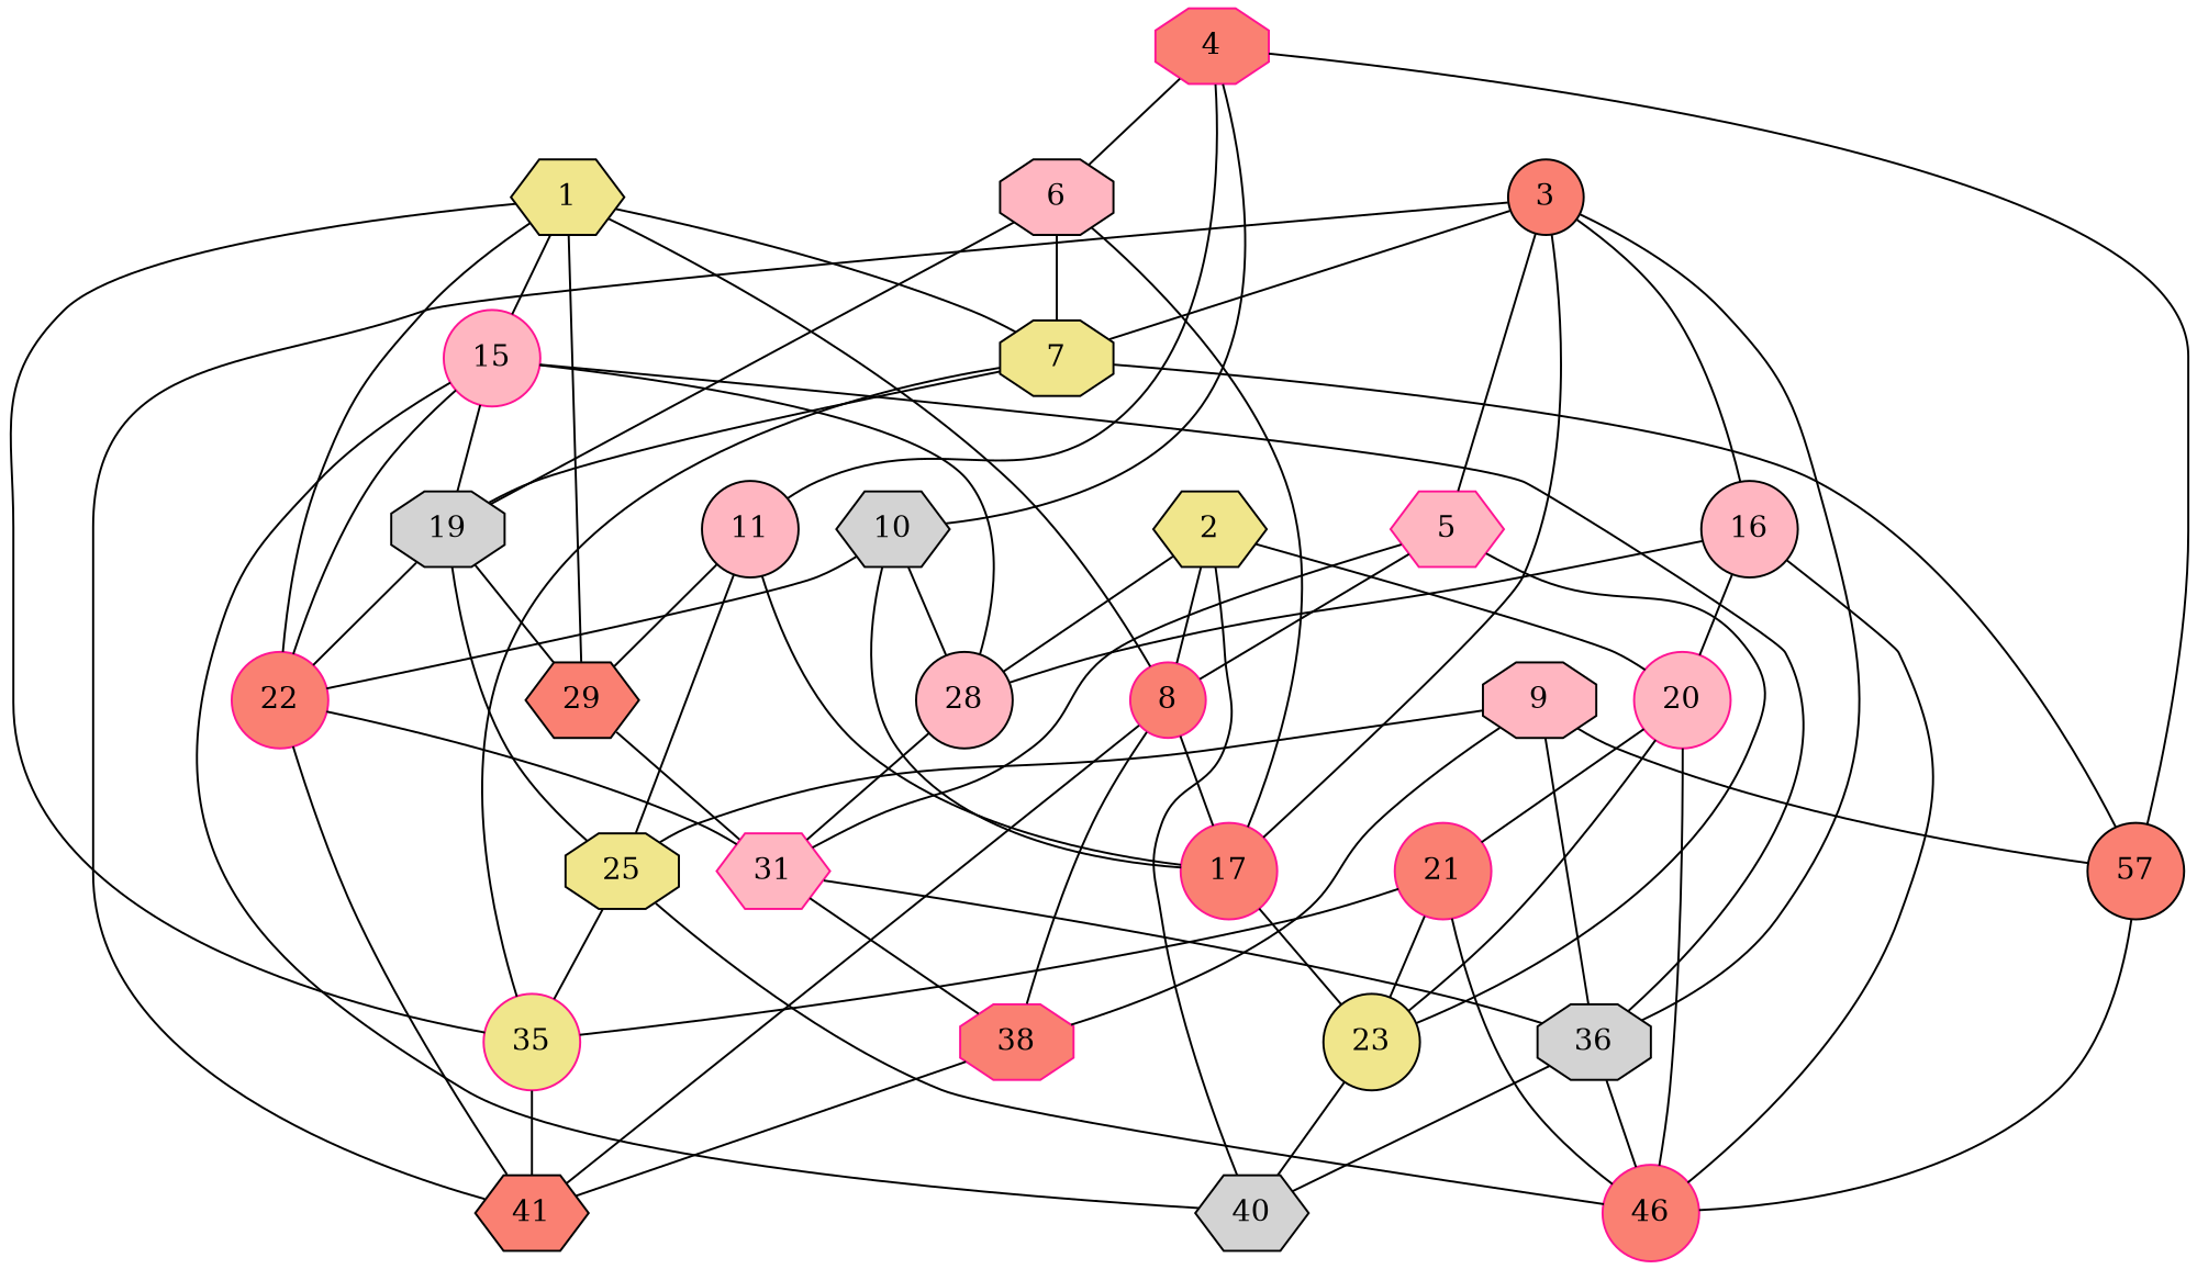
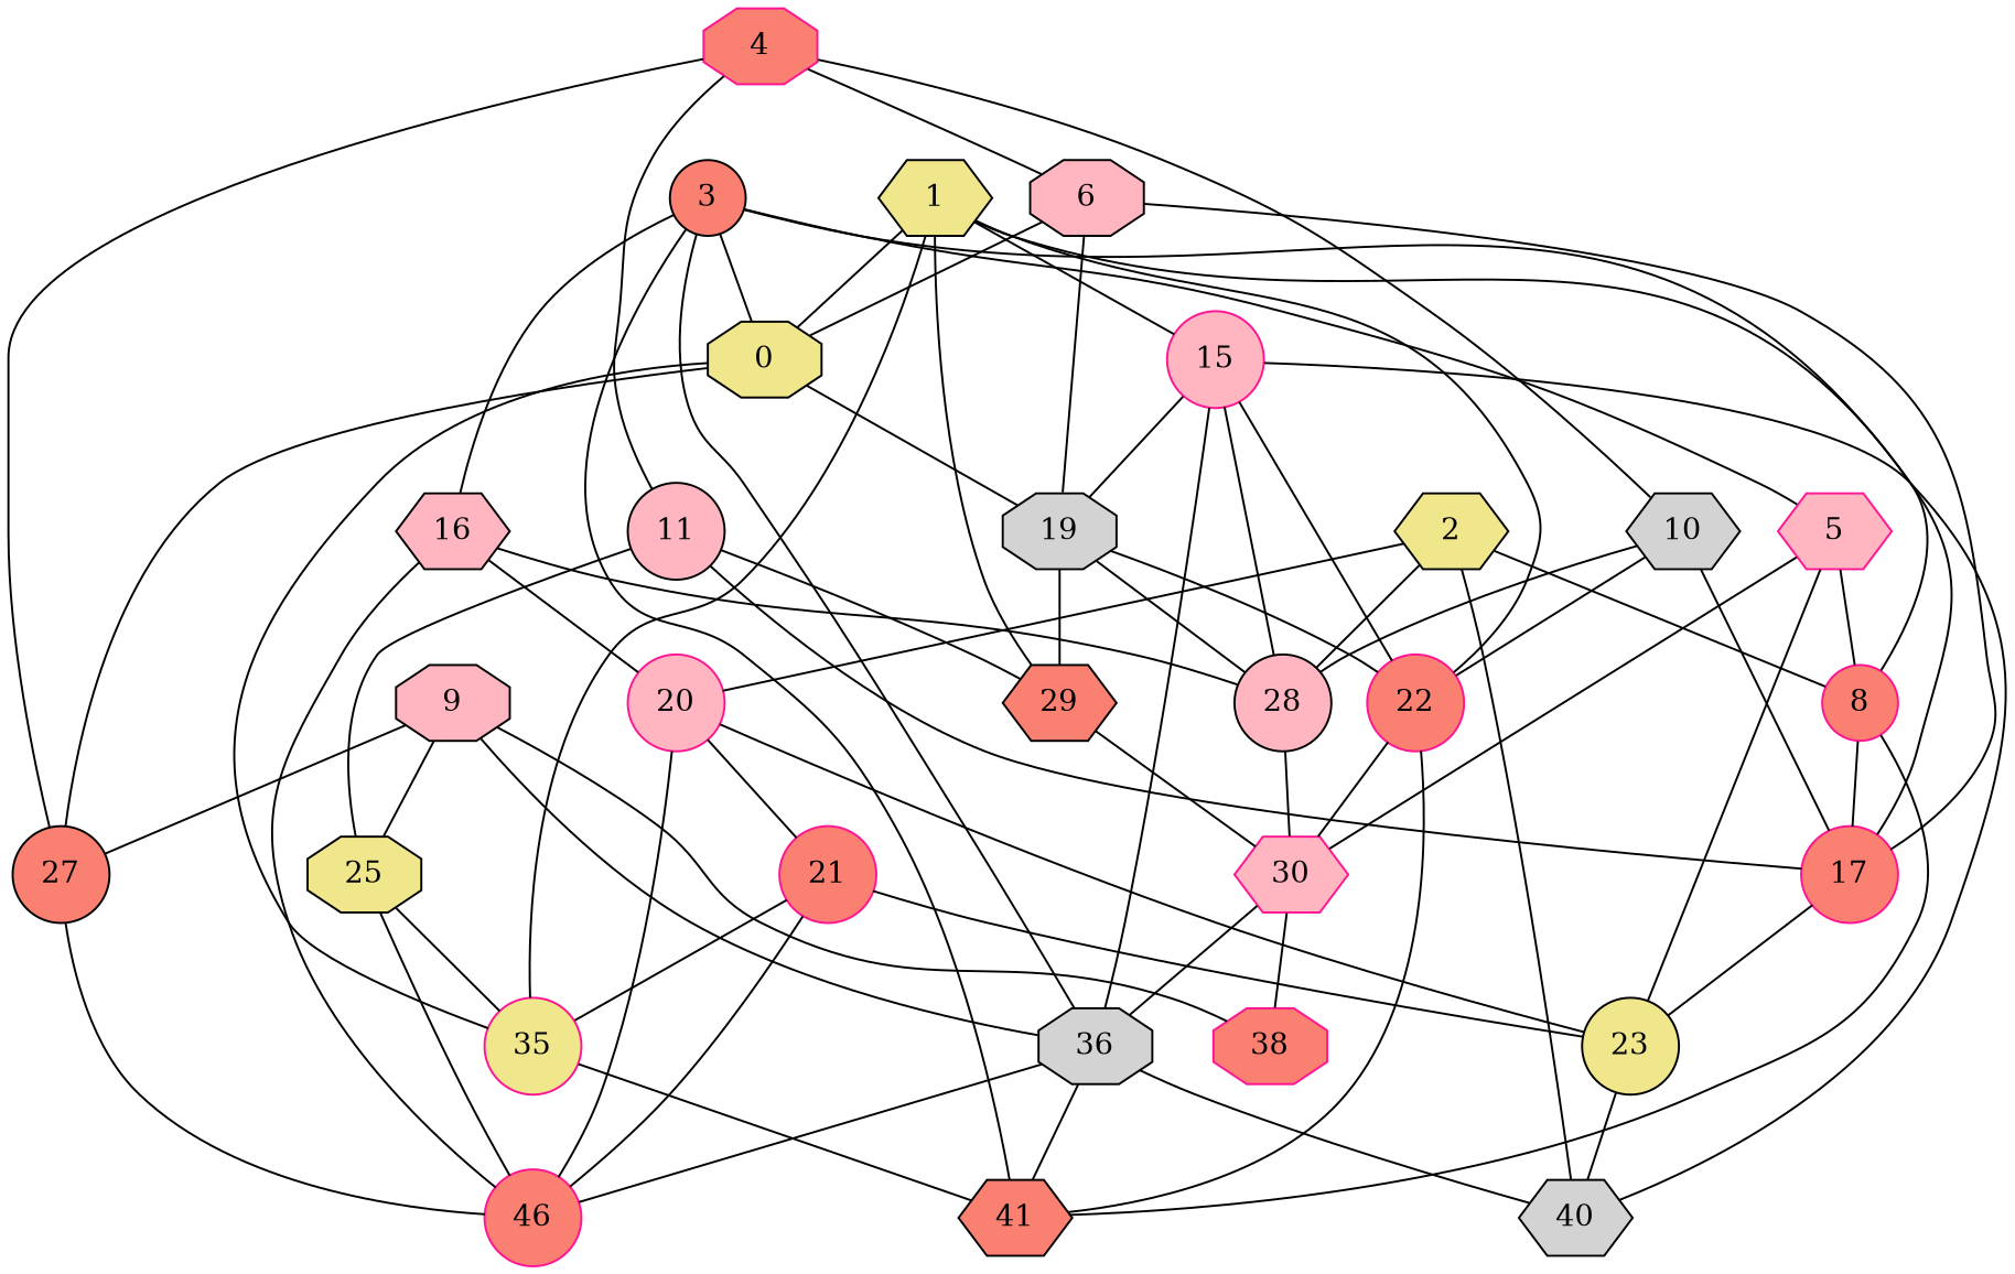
  graph {
    node [color=black fillcolor=salmon shape=circle style=filled]
    1 [fillcolor=khaki shape=hexagon super="+13"]
-   7 [fillcolor=khaki shape=octagon super="+33"]
+   7 [fillcolor=khaki shape=octagon super="+33" label=0]
    8 [color=deeppink super="+48"]
    15 [color=deeppink fillcolor=lightpink super="+32"]
    22 [color=deeppink super="+39"]
    29 [shape=hexagon super="+49"]
    35 [color=deeppink fillcolor=khaki super="+37"]
-   27 [label=57]
+   27
    19 [fillcolor=lightgrey shape=octagon super="+31"]
    17 [color=deeppink super="+45"]
    41 [shape=hexagon super="+52"]
    38 [color=deeppink shape=octagon]
    28 [fillcolor=lightpink super="+50"]
    40 [fillcolor=lightgrey shape=hexagon]
    36 [fillcolor=lightgrey shape=octagon super="+42"]
-   30 [color=deeppink fillcolor=lightpink shape=hexagon super="+51" label=31]
+   30 [color=deeppink fillcolor=lightpink shape=hexagon super="+51"]
    2 [fillcolor=khaki shape=hexagon super="+53"]
    20 [color=deeppink fillcolor=lightpink super="+44"]
    9 [fillcolor=lightpink shape=octagon super="+24"]
    25 [fillcolor=khaki shape=octagon super="+34"]
    23 [fillcolor=khaki super="+43"]
    46 [color=deeppink super="+47"]
    21 [color=deeppink]
    3 [super="+26"]
    5 [color=deeppink fillcolor=lightpink shape=hexagon]
-   16 [fillcolor=lightpink]
+   16 [fillcolor=lightpink shape=hexagon]
    4 [color=deeppink shape=octagon super="+12"]
    6 [fillcolor=lightpink shape=octagon]
    10 [fillcolor=lightgrey shape=hexagon]
    11 [fillcolor=lightpink]
    1 -- 7
    1 -- 8
    1 -- 15
    1 -- 22
    1 -- 29
    1 -- 35
    7 -- 35
    7 -- 27
    7 -- 19
    8 -- 17
    8 -- 41
-   8 -- 38
    15 -- 22
    15 -- 19
    15 -- 28
    15 -- 40
    15 -- 36
    22 -- 41
    22 -- 30
    29 -- 30
    35 -- 41 [weight=2]
    27 -- 46
    19 -- 22
    19 -- 29
-   19 -- 25
+   19 -- 28
    17 -- 23
-   38 -- 41
+   36 -- 41
    28 -- 30
    36 -- 40
    36 -- 46
    30 -- 38
    30 -- 36
    2 -- 8
    2 -- 28
    2 -- 40
    2 -- 20
    20 -- 23 [weight=2]
    20 -- 46
    20 -- 21
    9 -- 27
    9 -- 38
    9 -- 36
    9 -- 25
    25 -- 35
    25 -- 46
    23 -- 40
    21 -- 35
    21 -- 23
    21 -- 46
    3 -- 7
    3 -- 17
    3 -- 41
    3 -- 36
    3 -- 5
    3 -- 16
    5 -- 8
    5 -- 30
    5 -- 23
    16 -- 28
    16 -- 20
    16 -- 46
    4 -- 27
    4 -- 6
    4 -- 10
    4 -- 11
    6 -- 7
    6 -- 19
    6 -- 17
    10 -- 22
    10 -- 17
    10 -- 28
    11 -- 29
    11 -- 17
    11 -- 25
  }
